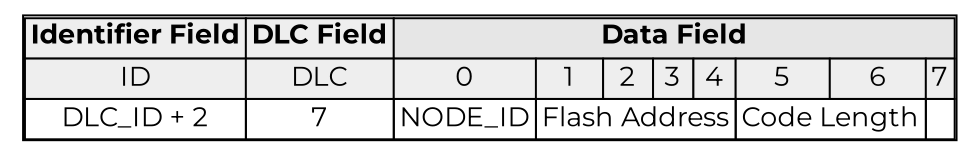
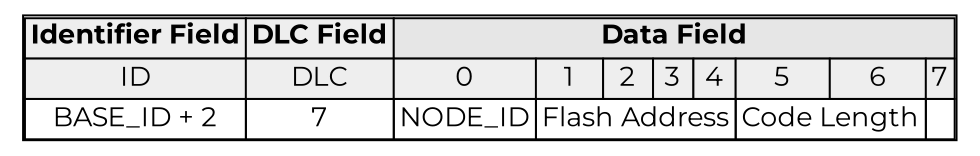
  digraph {
    rankdir=LR
    fontname=Montserrat
-   n1 [label=< <TABLE BORDER="1" CELLBORDER="1" CELLSPACING="0">  <tr> 	<td bgcolor="#EEEEEE"><b>Identifier Field</b></td> 	<td bgcolor="#EEEEEE"><b>DLC Field</b></td> 	<td colspan="8" bgcolor="#E6E6E6"><b>Data Field</b></td> </tr> <tr> 	<td bgcolor="#EEEEEE">ID</td> 	<td bgcolor="#EEEEEE">DLC</td> 	<td bgcolor="#EEEEEE">0</td> 	<td bgcolor="#EEEEEE">1</td> 	<td bgcolor="#EEEEEE">2</td> 	<td bgcolor="#EEEEEE">3</td> 	<td bgcolor="#EEEEEE">4</td> 	<td bgcolor="#EEEEEE">5</td> 	<td bgcolor="#EEEEEE">6</td> 	<td bgcolor="#EEEEEE">7</td> </tr> <tr> 	<td>DLC_ID + 2</td> 	<td>7</td> 	<td>NODE_ID</td> 	<td colspan="4">Flash Address</td> 	<td colspan="2">Code Length</td> 	<td></td> </tr>  </TABLE> > shape=plaintext fontname=Montserrat]
+   n1 [label=< <TABLE BORDER="1" CELLBORDER="1" CELLSPACING="0">  <tr> 	<td bgcolor="#EEEEEE"><b>Identifier Field</b></td> 	<td bgcolor="#EEEEEE"><b>DLC Field</b></td> 	<td colspan="8" bgcolor="#E6E6E6"><b>Data Field</b></td> </tr> <tr> 	<td bgcolor="#EEEEEE">ID</td> 	<td bgcolor="#EEEEEE">DLC</td> 	<td bgcolor="#EEEEEE">0</td> 	<td bgcolor="#EEEEEE">1</td> 	<td bgcolor="#EEEEEE">2</td> 	<td bgcolor="#EEEEEE">3</td> 	<td bgcolor="#EEEEEE">4</td> 	<td bgcolor="#EEEEEE">5</td> 	<td bgcolor="#EEEEEE">6</td> 	<td bgcolor="#EEEEEE">7</td> </tr> <tr> 	<td>BASE_ID + 2</td> 	<td>7</td> 	<td>NODE_ID</td> 	<td colspan="4">Flash Address</td> 	<td colspan="2">Code Length</td> 	<td></td> </tr>  </TABLE> > shape=plaintext fontname=Montserrat]
  }
